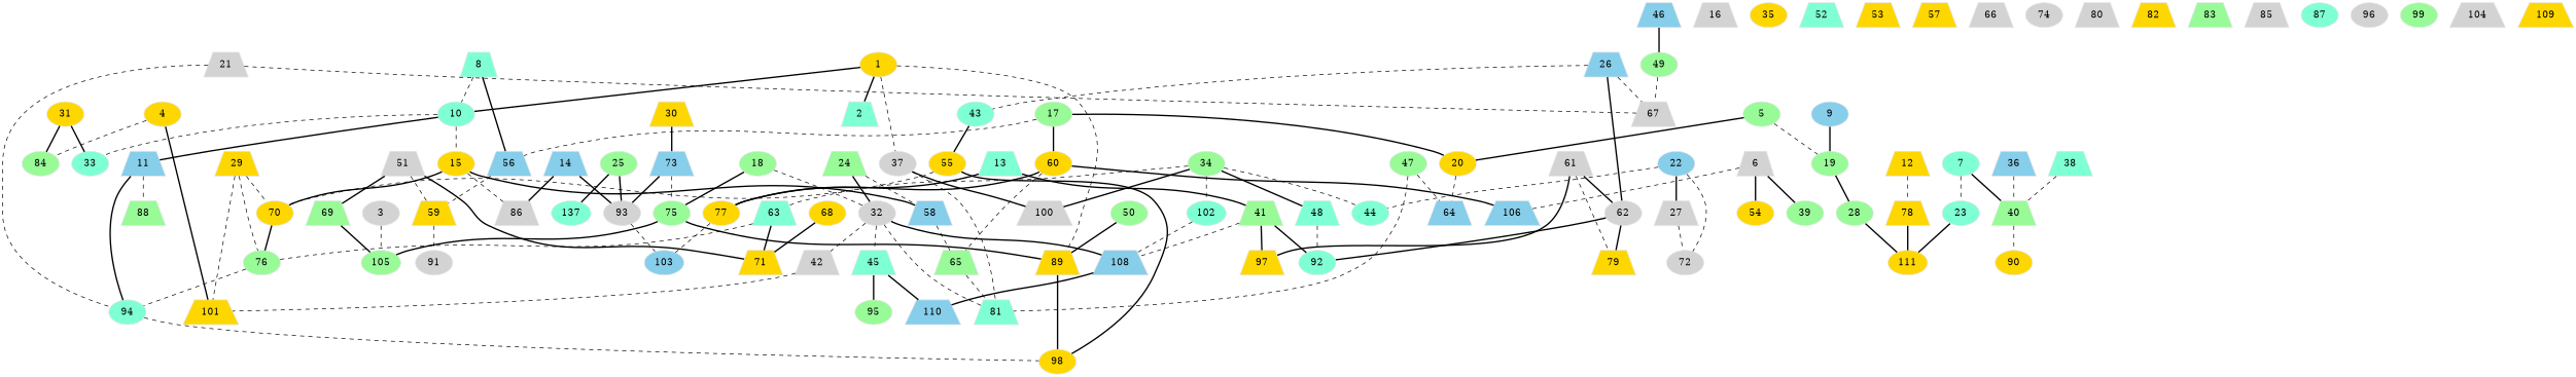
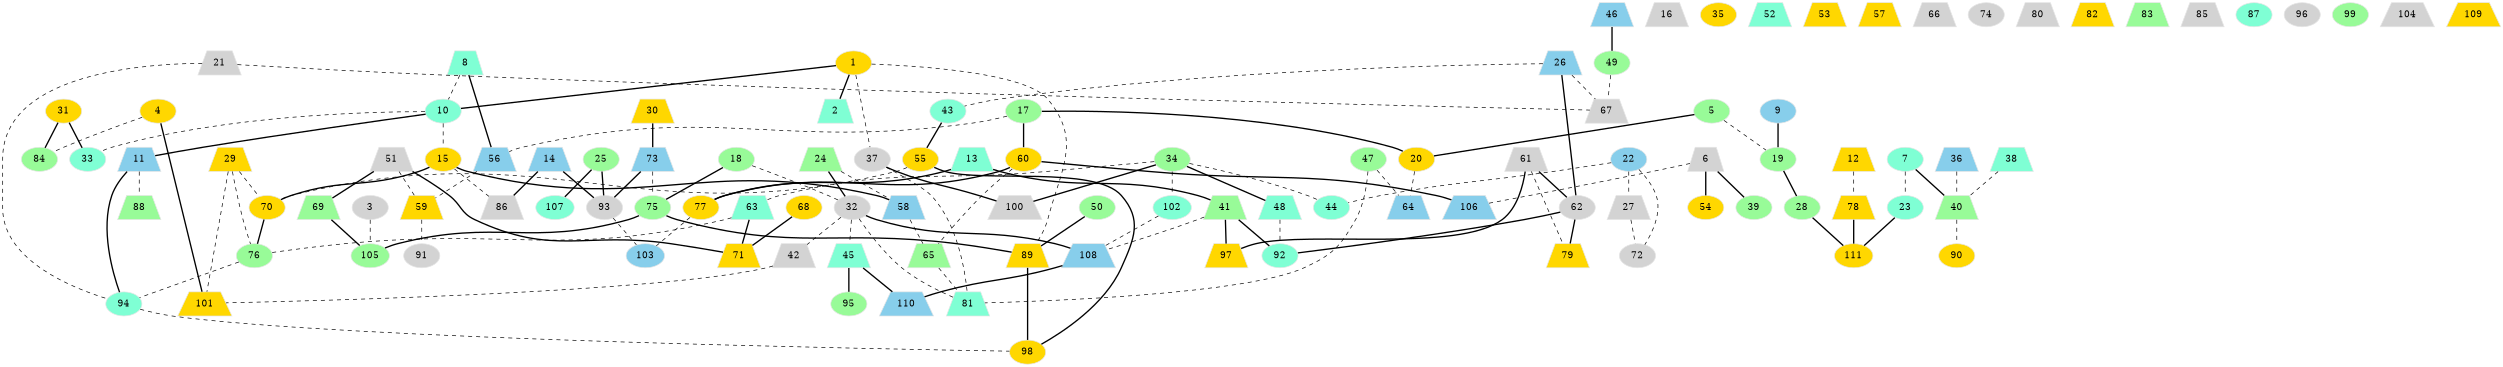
  graph {
    node [color=gray90 fillcolor=gold shape=trapezium style=filled]
    edge [style=bold]
    1 [shape=ellipse]
    2 [fillcolor=aquamarine]
    10 [fillcolor=aquamarine shape=ellipse]
    37 [fillcolor=lightgrey shape=ellipse]
    89
    11 [fillcolor=skyblue]
    15 [shape=ellipse]
    33 [fillcolor=aquamarine shape=ellipse]
    81 [fillcolor=aquamarine]
    100 [fillcolor=lightgrey]
    98 [shape=ellipse]
    3 [fillcolor=lightgrey shape=ellipse]
    105 [fillcolor=palegreen shape=ellipse]
    4 [shape=ellipse]
    84 [fillcolor=palegreen shape=ellipse]
    101
    5 [fillcolor=palegreen shape=ellipse]
    19 [fillcolor=palegreen shape=ellipse]
    20 [shape=ellipse]
    28 [fillcolor=palegreen shape=ellipse]
    64 [fillcolor=skyblue]
    6 [fillcolor=lightgrey]
    39 [fillcolor=palegreen shape=ellipse]
    54 [shape=ellipse]
    106 [fillcolor=skyblue]
    7 [fillcolor=aquamarine shape=ellipse]
    23 [fillcolor=aquamarine shape=ellipse]
    40 [fillcolor=palegreen]
    111 [shape=ellipse]
    90 [shape=ellipse]
    8 [fillcolor=aquamarine]
    56 [fillcolor=skyblue]
    59
    9 [fillcolor=skyblue shape=ellipse]
    88 [fillcolor=palegreen]
    94 [fillcolor=aquamarine shape=ellipse]
    86 [fillcolor=lightgrey]
    58 [fillcolor=skyblue]
    70 [shape=ellipse]
    12
    78
    13 [fillcolor=aquamarine]
    41 [fillcolor=palegreen]
    77 [shape=ellipse]
    108 [fillcolor=skyblue]
    92 [fillcolor=aquamarine shape=ellipse]
    97
    103 [fillcolor=skyblue shape=ellipse]
    14 [fillcolor=skyblue]
    93 [fillcolor=lightgrey shape=ellipse]
    65 [fillcolor=palegreen]
    76 [fillcolor=palegreen shape=ellipse]
    16 [fillcolor=lightgrey]
    17 [fillcolor=palegreen shape=ellipse]
    60 [shape=ellipse]
    18 [fillcolor=palegreen shape=ellipse]
    32 [fillcolor=lightgrey shape=ellipse]
    75 [fillcolor=palegreen shape=ellipse]
    42 [fillcolor=lightgrey]
    45 [fillcolor=aquamarine]
    21 [fillcolor=lightgrey]
    67 [fillcolor=lightgrey]
    22 [fillcolor=skyblue shape=ellipse]
    27 [fillcolor=lightgrey]
    44 [fillcolor=aquamarine shape=ellipse]
    72 [fillcolor=lightgrey shape=ellipse]
    24 [fillcolor=palegreen]
    25 [fillcolor=palegreen shape=ellipse]
-   107 [fillcolor=aquamarine shape=ellipse label=137]
+   107 [fillcolor=aquamarine shape=ellipse]
    26 [fillcolor=skyblue]
    43 [fillcolor=aquamarine shape=ellipse]
    62 [fillcolor=lightgrey shape=ellipse]
    55 [shape=ellipse]
    79
    29
    73 [fillcolor=skyblue]
    30
    31 [shape=ellipse]
    95 [fillcolor=palegreen shape=ellipse]
    110 [fillcolor=skyblue]
    34 [fillcolor=palegreen shape=ellipse]
    48 [fillcolor=aquamarine]
    63 [fillcolor=aquamarine]
    102 [fillcolor=aquamarine shape=ellipse]
    71
    35 [shape=ellipse]
    36 [fillcolor=skyblue]
    38 [fillcolor=aquamarine]
    46 [fillcolor=skyblue]
    49 [fillcolor=palegreen shape=ellipse]
    47 [fillcolor=palegreen shape=ellipse]
    50 [fillcolor=palegreen shape=ellipse]
    51 [fillcolor=lightgrey]
    69 [fillcolor=palegreen]
    91 [fillcolor=lightgrey shape=ellipse]
    52 [fillcolor=aquamarine]
    53
    57
    61 [fillcolor=lightgrey]
    66 [fillcolor=lightgrey]
    68 [shape=ellipse]
    74 [fillcolor=lightgrey shape=ellipse]
    80 [fillcolor=lightgrey]
    82
    83 [fillcolor=palegreen]
    85 [fillcolor=lightgrey]
    87 [fillcolor=aquamarine shape=ellipse]
    96 [fillcolor=lightgrey shape=ellipse]
    99 [fillcolor=palegreen shape=ellipse]
    104 [fillcolor=lightgrey]
    109
    1 -- 2
    1 -- 10
    1 -- 37 [style=dashed]
    1 -- 89 [style=dashed]
    10 -- 11
    10 -- 15 [style=dashed]
    10 -- 33 [style=dashed]
    37 -- 81 [style=dashed]
    37 -- 100
    89 -- 98
    11 -- 88 [style=dashed]
    11 -- 94
    15 -- 86 [style=dashed]
    15 -- 58
    15 -- 70
    3 -- 105 [style=dashed]
    4 -- 84 [style=dashed]
    4 -- 101
    5 -- 19 [style=dashed]
    5 -- 20
    19 -- 28
    20 -- 64 [style=dashed]
    28 -- 111
    6 -- 39
    6 -- 54
    6 -- 106 [style=dashed]
    7 -- 23 [style=dashed]
    7 -- 40
    23 -- 111
    40 -- 90 [style=dashed]
    8 -- 10 [style=dashed]
    8 -- 56
    56 -- 59 [style=dashed]
    59 -- 91 [style=dashed]
    9 -- 19
    94 -- 98 [style=dashed]
    58 -- 65 [style=dashed]
    70 -- 76
    12 -- 78 [style=dashed]
    78 -- 111
    13 -- 41
    13 -- 77
    41 -- 108 [style=dashed]
    41 -- 92
    41 -- 97
    77 -- 103 [style=dashed]
    108 -- 110
    14 -- 86
    14 -- 93
    93 -- 103 [style=dashed]
    65 -- 81 [style=dashed]
    76 -- 94 [style=dashed]
    17 -- 20
    17 -- 56 [style=dashed]
    17 -- 60
    60 -- 106
    60 -- 77
    60 -- 65 [style=dashed]
    18 -- 32 [style=dashed]
    18 -- 75
    32 -- 81 [style=dashed]
    32 -- 108
    32 -- 42 [style=dashed]
    32 -- 45 [style=dashed]
    75 -- 89
    75 -- 105
    42 -- 101 [style=dashed]
    45 -- 95
    45 -- 110
    21 -- 94 [style=dashed]
    21 -- 67 [style=dashed]
-   22 -- 27
+   22 -- 27 [style=dashed]
    22 -- 44 [style=dashed]
    22 -- 72 [style=dashed]
    27 -- 72 [style=dashed]
    24 -- 58 [style=dashed]
    24 -- 32
    25 -- 93
    25 -- 107
    26 -- 67 [style=dashed]
    26 -- 43 [style=dashed]
    26 -- 62
    43 -- 55
    62 -- 92
    62 -- 79
    55 -- 98
    55 -- 70 [style=dashed]
    29 -- 101 [style=dashed]
    29 -- 70 [style=dashed]
    29 -- 76 [style=dashed]
    73 -- 93
    73 -- 75 [style=dashed]
    30 -- 73
    31 -- 33
    31 -- 84
    34 -- 100
    34 -- 44 [style=dashed]
    34 -- 48
    34 -- 63 [style=dashed]
    34 -- 102 [style=dashed]
    48 -- 92 [style=dashed]
    63 -- 76 [style=dashed]
    63 -- 71
    102 -- 108 [style=dashed]
    36 -- 40 [style=dashed]
    38 -- 40 [style=dashed]
    46 -- 49
    49 -- 67 [style=dashed]
    47 -- 81 [style=dashed]
    47 -- 64 [style=dashed]
    50 -- 89
    51 -- 59 [style=dashed]
    51 -- 71
    51 -- 69
    69 -- 105
    61 -- 97
    61 -- 62
    61 -- 79 [style=dashed]
    68 -- 71
  }
